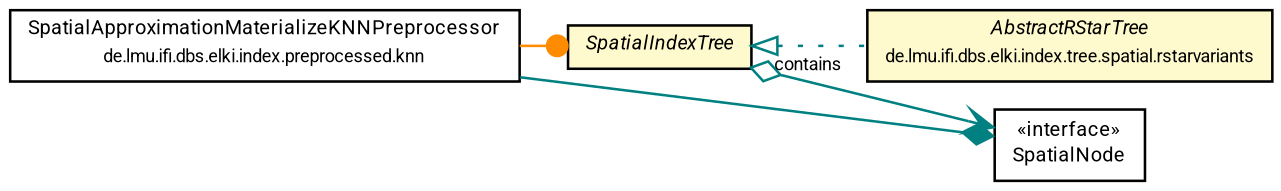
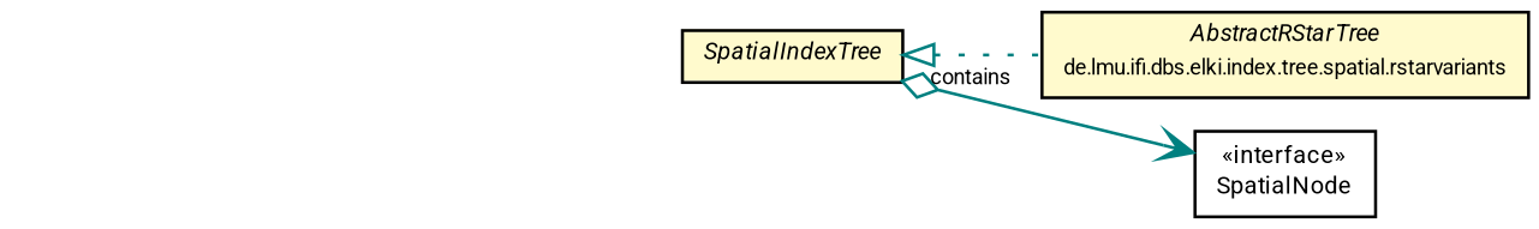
  digraph {
    nodesep=0.15
    rankdir=LR
    ranksep=0.25
    node [fontcolor=black fontname=Roboto fontsize=8 margin=0 shape=plaintext]
    edge [color=teal fontname=Roboto fontsize=7 labelfontname=Roboto labelfontsize=7 style=solid]
    n1 [height=0 label=<<table title="de.lmu.ifi.dbs.elki.index.tree.spatial.SpatialIndexTree" border="0" cellborder="1" cellspacing="0" cellpadding="2" bgcolor="lemonChiffon" href="SpatialIndexTree.html" target="_parent"> 		<tr><td><table border="0" cellspacing="0" cellpadding="1"> 		<tr><td align="center" balign="center"> <font face="Roboto"><i>SpatialIndexTree</i></font> </td></tr> 		</table></td></tr> 		</table>> width=0]
    n2 [height=0 label=<<table title="de.lmu.ifi.dbs.elki.index.tree.spatial.rstarvariants.AbstractRStarTree" border="0" cellborder="1" cellspacing="0" cellpadding="2" bgcolor="LemonChiffon" href="rstarvariants/AbstractRStarTree.html" target="_parent"> 		<tr><td><table border="0" cellspacing="0" cellpadding="1"> 		<tr><td align="center" balign="center"> <font face="Roboto"><i>AbstractRStarTree</i></font> </td></tr> 		<tr><td align="center" balign="center"> <font face="Roboto" point-size="7.0">de.lmu.ifi.dbs.elki.index.tree.spatial.rstarvariants</font> </td></tr> 		</table></td></tr> 		</table>> width=0]
    n3 [height=0 label=<<table title="de.lmu.ifi.dbs.elki.index.tree.spatial.SpatialNode" border="0" cellborder="1" cellspacing="0" cellpadding="2" href="SpatialNode.html" target="_parent"> 		<tr><td><table border="0" cellspacing="0" cellpadding="1"> 		<tr><td align="center" balign="center"> &#171;interface&#187; </td></tr> 		<tr><td align="center" balign="center"> <font face="Roboto">SpatialNode</font> </td></tr> 		</table></td></tr> 		</table>> width=0]
-   n4 [height=0 label=<<table title="de.lmu.ifi.dbs.elki.index.preprocessed.knn.SpatialApproximationMaterializeKNNPreprocessor" border="0" cellborder="1" cellspacing="0" cellpadding="2" href="../../preprocessed/knn/SpatialApproximationMaterializeKNNPreprocessor.html" target="_parent"> 		<tr><td><table border="0" cellspacing="0" cellpadding="1"> 		<tr><td align="center" balign="center"> <font face="Roboto">SpatialApproximationMaterializeKNNPreprocessor</font> </td></tr> 		<tr><td align="center" balign="center"> <font face="Roboto" point-size="7.0">de.lmu.ifi.dbs.elki.index.preprocessed.knn</font> </td></tr> 		</table></td></tr> 		</table>> width=0]
    n1 -> n2 [arrowtail=empty dir=back style=dotted weight=10]
    n1 -> n3 [arrowhead=open arrowtail=ediamond dir=both label=contains weight=3]
-   n4 -> n1 [arrowhead=dot color=darkorange weight=2]
-   n4 -> n3 [arrowhead=diamond weight=0]
  }
